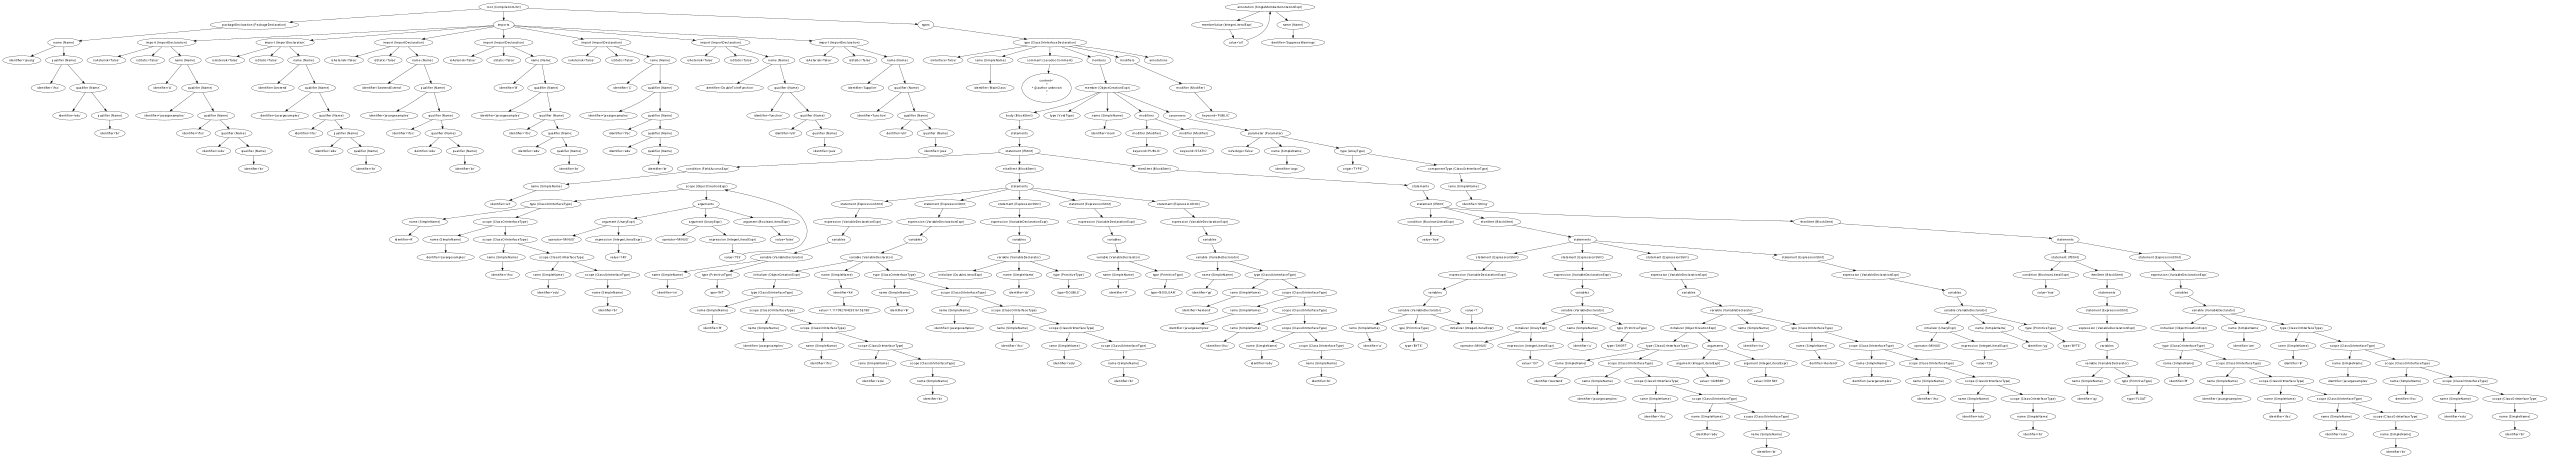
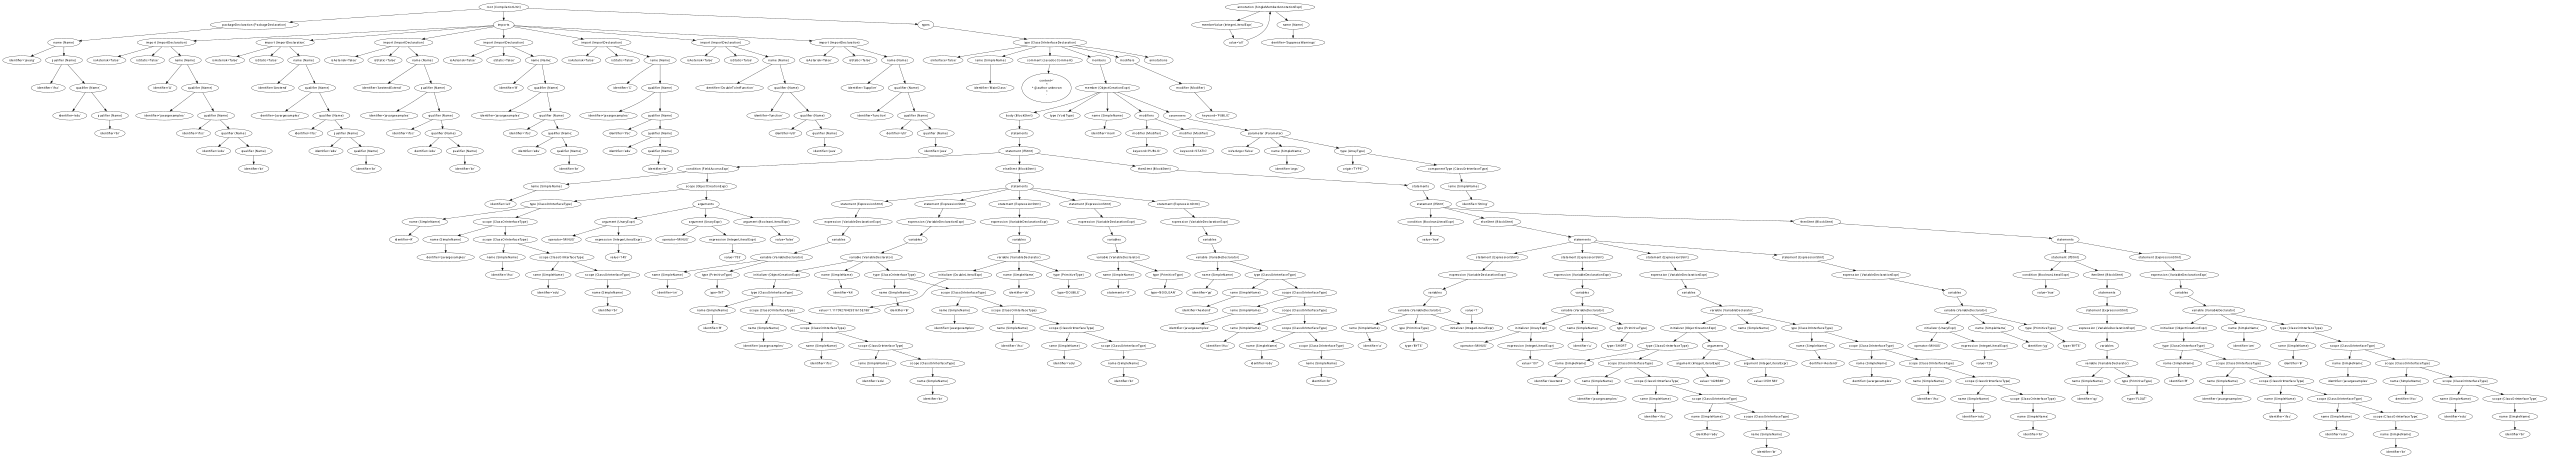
  digraph {
    fontname=Roboto
    node [fontname=Roboto]
    edge [fontname=Roboto]
    n1 [label="root (CompilationUnit)"]
    n2 [label="packageDeclaration (PackageDeclaration)"]
    n3 [label=imports]
    n4 [label=types]
    n5 [label="name (Name)"]
    n6 [label="import (ImportDeclaration)"]
    n7 [label="import (ImportDeclaration)"]
    n8 [label="import (ImportDeclaration)"]
    n9 [label="import (ImportDeclaration)"]
    n10 [label="import (ImportDeclaration)"]
    n11 [label="import (ImportDeclaration)"]
    n12 [label="import (ImportDeclaration)"]
    n13 [label="type (ClassOrInterfaceDeclaration)"]
    n14 [label="identifier='javarg'"]
    n15 [label="qualifier (Name)"]
    n16 [label="identifier='ifsc'"]
    n17 [label="qualifier (Name)"]
    n18 [label="identifier='edu'"]
    n19 [label="qualifier (Name)"]
    n20 [label="identifier='br'"]
    n21 [label="isAsterisk='false'"]
    n22 [label="isStatic='false'"]
    n23 [label="name (Name)"]
    n24 [label="isAsterisk='false'"]
    n25 [label="isStatic='false'"]
    n26 [label="name (Name)"]
    n27 [label="isAsterisk='false'"]
    n28 [label="isStatic='false'"]
    n29 [label="name (Name)"]
    n30 [label="isAsterisk='false'"]
    n31 [label="isStatic='false'"]
    n32 [label="name (Name)"]
    n33 [label="isAsterisk='false'"]
    n34 [label="isStatic='false'"]
    n35 [label="name (Name)"]
    n36 [label="isAsterisk='false'"]
    n37 [label="isStatic='false'"]
    n38 [label="name (Name)"]
    n39 [label="isAsterisk='false'"]
    n40 [label="isStatic='false'"]
    n41 [label="name (Name)"]
    n42 [label="identifier='A'"]
    n43 [label="qualifier (Name)"]
    n44 [label="identifier='javargexamples'"]
    n45 [label="qualifier (Name)"]
    n46 [label="identifier='ifsc'"]
    n47 [label="qualifier (Name)"]
    n48 [label="identifier='edu'"]
    n49 [label="qualifier (Name)"]
    n50 [label="identifier='br'"]
    n51 [label="identifier='Aextend'"]
    n52 [label="qualifier (Name)"]
    n53 [label="identifier='javargexamples'"]
    n54 [label="qualifier (Name)"]
    n55 [label="identifier='ifsc'"]
    n56 [label="qualifier (Name)"]
    n57 [label="identifier='edu'"]
    n58 [label="qualifier (Name)"]
    n59 [label="identifier='br'"]
    n60 [label="identifier='AextendExtend'"]
    n61 [label="qualifier (Name)"]
    n62 [label="identifier='javargexamples'"]
    n63 [label="qualifier (Name)"]
    n64 [label="identifier='ifsc'"]
    n65 [label="qualifier (Name)"]
    n66 [label="identifier='edu'"]
    n67 [label="qualifier (Name)"]
    n68 [label="identifier='br'"]
    n69 [label="identifier='B'"]
    n70 [label="qualifier (Name)"]
    n71 [label="identifier='javargexamples'"]
    n72 [label="qualifier (Name)"]
    n73 [label="identifier='ifsc'"]
    n74 [label="qualifier (Name)"]
    n75 [label="identifier='edu'"]
    n76 [label="qualifier (Name)"]
    n77 [label="identifier='br'"]
    n78 [label="identifier='C'"]
    n79 [label="qualifier (Name)"]
    n80 [label="identifier='javargexamples'"]
    n81 [label="qualifier (Name)"]
    n82 [label="identifier='ifsc'"]
    n83 [label="qualifier (Name)"]
    n84 [label="identifier='edu'"]
    n85 [label="qualifier (Name)"]
    n86 [label="identifier='br'"]
    n87 [label="identifier='DoubleToIntFunction'"]
    n88 [label="qualifier (Name)"]
    n89 [label="identifier='function'"]
    n90 [label="qualifier (Name)"]
    n91 [label="identifier='util'"]
    n92 [label="qualifier (Name)"]
    n93 [label="identifier='java'"]
    n94 [label="identifier='Supplier'"]
    n95 [label="qualifier (Name)"]
    n96 [label="identifier='function'"]
    n97 [label="qualifier (Name)"]
    n98 [label="identifier='util'"]
    n99 [label="qualifier (Name)"]
    n100 [label="identifier='java'"]
    n101 [label="isInterface='false'"]
    n102 [label="name (SimpleName)"]
    n103 [label="comment (JavadocComment)"]
    n104 [label=members]
    n105 [label=modifiers]
    n106 [label=annotations]
    n107 [label="identifier='MainClass'"]
    n108 [label="content='\n *\n * @author unknown\n *\n '"]
    n109 [label="member (ObjectCreationExpr)"]
    n110 [label="modifier (Modifier)"]
    n111 [label="body (BlockStmt)"]
    n112 [label="type (VoidType)"]
    n113 [label="name (SimpleName)"]
    n114 [label=modifiers]
    n115 [label=parameters]
    n116 [label=statements]
    n117 [label="identifier='main'"]
    n118 [label="modifier (Modifier)"]
    n119 [label="modifier (Modifier)"]
    n120 [label="parameter (Parameter)"]
    n121 [label="statement (IfStmt)"]
    n122 [label="condition (FieldAccessExpr)"]
    n123 [label="elseStmt (BlockStmt)"]
    n124 [label="thenStmt (BlockStmt)"]
    n125 [label="name (SimpleName)"]
    n126 [label="scope (ObjectCreationExpr)"]
    n127 [label=statements]
    n128 [label=statements]
    n129 [label="identifier='a3'"]
    n130 [label="type (ClassOrInterfaceType)"]
    n131 [label=arguments]
    n132 [label="name (SimpleName)"]
    n133 [label="scope (ClassOrInterfaceType)"]
    n134 [label="argument (UnaryExpr)"]
    n135 [label="argument (UnaryExpr)"]
    n136 [label="argument (BooleanLiteralExpr)"]
    n137 [label="identifier='A'"]
    n138 [label="name (SimpleName)"]
    n139 [label="scope (ClassOrInterfaceType)"]
    n140 [label="identifier='javargexamples'"]
    n141 [label="name (SimpleName)"]
    n142 [label="scope (ClassOrInterfaceType)"]
    n143 [label="identifier='ifsc'"]
    n144 [label="name (SimpleName)"]
    n145 [label="scope (ClassOrInterfaceType)"]
    n146 [label="identifier='edu'"]
    n147 [label="name (SimpleName)"]
    n148 [label="identifier='br'"]
    n149 [label="operator='MINUS'"]
    n150 [label="expression (IntegerLiteralExpr)"]
    n151 [label="operator='MINUS'"]
    n152 [label="expression (IntegerLiteralExpr)"]
    n153 [label="value='false'"]
    n154 [label="value='145'"]
    n155 [label="value='753'"]
    n156 [label="statement (ExpressionStmt)"]
    n157 [label="statement (ExpressionStmt)"]
    n158 [label="statement (ExpressionStmt)"]
    n159 [label="statement (ExpressionStmt)"]
    n160 [label="statement (ExpressionStmt)"]
    n161 [label="expression (VariableDeclarationExpr)"]
    n162 [label="expression (VariableDeclarationExpr)"]
    n163 [label="expression (VariableDeclarationExpr)"]
    n164 [label="expression (VariableDeclarationExpr)"]
    n165 [label="expression (VariableDeclarationExpr)"]
    n166 [label=variables]
    n167 [label="variable (VariableDeclarator)"]
    n168 [label="name (SimpleName)"]
    n169 [label="type (PrimitiveType)"]
    n170 [label="identifier='xn'"]
    n171 [label="type='INT'"]
    n172 [label=variables]
    n173 [label="variable (VariableDeclarator)"]
    n174 [label="initializer (ObjectCreationExpr)"]
    n175 [label="name (SimpleName)"]
    n176 [label="type (ClassOrInterfaceType)"]
    n177 [label="type (ClassOrInterfaceType)"]
    n178 [label="identifier='kh'"]
    n179 [label="name (SimpleName)"]
    n180 [label="scope (ClassOrInterfaceType)"]
    n181 [label="name (SimpleName)"]
    n182 [label="scope (ClassOrInterfaceType)"]
    n183 [label="identifier='B'"]
    n184 [label="name (SimpleName)"]
    n185 [label="scope (ClassOrInterfaceType)"]
    n186 [label="identifier='javargexamples'"]
    n187 [label="name (SimpleName)"]
    n188 [label="scope (ClassOrInterfaceType)"]
    n189 [label="identifier='ifsc'"]
    n190 [label="name (SimpleName)"]
    n191 [label="scope (ClassOrInterfaceType)"]
    n192 [label="identifier='edu'"]
    n193 [label="name (SimpleName)"]
    n194 [label="identifier='br'"]
    n195 [label="identifier='B'"]
    n196 [label="name (SimpleName)"]
    n197 [label="scope (ClassOrInterfaceType)"]
    n198 [label="identifier='javargexamples'"]
    n199 [label="name (SimpleName)"]
    n200 [label="scope (ClassOrInterfaceType)"]
    n201 [label="identifier='ifsc'"]
    n202 [label="name (SimpleName)"]
    n203 [label="scope (ClassOrInterfaceType)"]
    n204 [label="identifier='edu'"]
    n205 [label="name (SimpleName)"]
    n206 [label="identifier='br'"]
    n207 [label=variables]
    n208 [label="variable (VariableDeclarator)"]
    n209 [label="initializer (DoubleLiteralExpr)"]
    n210 [label="name (SimpleName)"]
    n211 [label="type (PrimitiveType)"]
    n212 [label="value='1.1170927842351615E188'"]
    n213 [label="identifier='cb'"]
    n214 [label="type='DOUBLE'"]
    n215 [label=variables]
    n216 [label="variable (VariableDeclarator)"]
    n217 [label="name (SimpleName)"]
    n218 [label="type (PrimitiveType)"]
-   n219 [label="identifier='lf'"]
+   n219 [label="statements='lf'"]
    n220 [label="type='BOOLEAN'"]
    n221 [label=variables]
    n222 [label="variable (VariableDeclarator)"]
    n223 [label="name (SimpleName)"]
    n224 [label="type (ClassOrInterfaceType)"]
    n225 [label="identifier='yp'"]
    n226 [label="name (SimpleName)"]
    n227 [label="scope (ClassOrInterfaceType)"]
    n228 [label="identifier='Aextend'"]
    n229 [label="name (SimpleName)"]
    n230 [label="scope (ClassOrInterfaceType)"]
    n231 [label="identifier='javargexamples'"]
    n232 [label="name (SimpleName)"]
    n233 [label="scope (ClassOrInterfaceType)"]
    n234 [label="identifier='ifsc'"]
    n235 [label="name (SimpleName)"]
    n236 [label="scope (ClassOrInterfaceType)"]
    n237 [label="identifier='edu'"]
    n238 [label="name (SimpleName)"]
    n239 [label="identifier='br'"]
    n240 [label="statement (IfStmt)"]
    n241 [label="condition (BooleanLiteralExpr)"]
    n242 [label="elseStmt (BlockStmt)"]
    n243 [label="thenStmt (BlockStmt)"]
    n244 [label="value='true'"]
    n245 [label=statements]
    n246 [label=statements]
    n247 [label="statement (ExpressionStmt)"]
    n248 [label="statement (ExpressionStmt)"]
    n249 [label="statement (ExpressionStmt)"]
    n250 [label="statement (ExpressionStmt)"]
    n251 [label="expression (VariableDeclarationExpr)"]
    n252 [label="expression (VariableDeclarationExpr)"]
    n253 [label="expression (VariableDeclarationExpr)"]
    n254 [label="expression (VariableDeclarationExpr)"]
    n255 [label=variables]
    n256 [label="variable (VariableDeclarator)"]
    n257 [label="initializer (IntegerLiteralExpr)"]
    n258 [label="name (SimpleName)"]
    n259 [label="type (PrimitiveType)"]
    n260 [label="identifier='a'"]
    n261 [label="type='BYTE'"]
    n262 [label="value='1'"]
    n263 [label=variables]
    n264 [label="variable (VariableDeclarator)"]
    n265 [label="initializer (UnaryExpr)"]
    n266 [label="name (SimpleName)"]
    n267 [label="type (PrimitiveType)"]
    n268 [label="operator='MINUS'"]
    n269 [label="expression (IntegerLiteralExpr)"]
    n270 [label="identifier='u'"]
    n271 [label="type='SHORT'"]
    n272 [label="value='107'"]
    n273 [label=variables]
    n274 [label="variable (VariableDeclarator)"]
    n275 [label="initializer (ObjectCreationExpr)"]
    n276 [label="name (SimpleName)"]
    n277 [label="type (ClassOrInterfaceType)"]
    n278 [label="type (ClassOrInterfaceType)"]
    n279 [label=arguments]
-   n280 [label="identifier='na'"]
    n281 [label="name (SimpleName)"]
    n282 [label="scope (ClassOrInterfaceType)"]
    n283 [label="name (SimpleName)"]
    n284 [label="scope (ClassOrInterfaceType)"]
    n285 [label="argument (IntegerLiteralExpr)"]
    n286 [label="argument (IntegerLiteralExpr)"]
    n287 [label="identifier='Aextend'"]
    n288 [label="name (SimpleName)"]
    n289 [label="scope (ClassOrInterfaceType)"]
    n290 [label="identifier='javargexamples'"]
    n291 [label="name (SimpleName)"]
    n292 [label="scope (ClassOrInterfaceType)"]
    n293 [label="identifier='ifsc'"]
    n294 [label="name (SimpleName)"]
    n295 [label="scope (ClassOrInterfaceType)"]
    n296 [label="identifier='edu'"]
    n297 [label="name (SimpleName)"]
    n298 [label="identifier='br'"]
    n299 [label="value='1428588'"]
    n300 [label="value='2591583'"]
    n301 [label="identifier='Aextend'"]
    n302 [label="name (SimpleName)"]
    n303 [label="scope (ClassOrInterfaceType)"]
    n304 [label="identifier='javargexamples'"]
    n305 [label="name (SimpleName)"]
    n306 [label="scope (ClassOrInterfaceType)"]
    n307 [label="identifier='ifsc'"]
    n308 [label="name (SimpleName)"]
    n309 [label="scope (ClassOrInterfaceType)"]
    n310 [label="identifier='edu'"]
    n311 [label="name (SimpleName)"]
    n312 [label="identifier='br'"]
    n313 [label=variables]
    n314 [label="variable (VariableDeclarator)"]
    n315 [label="initializer (UnaryExpr)"]
    n316 [label="name (SimpleName)"]
    n317 [label="type (PrimitiveType)"]
    n318 [label="operator='MINUS'"]
    n319 [label="expression (IntegerLiteralExpr)"]
    n320 [label="identifier='yg'"]
    n321 [label="type='BYTE'"]
    n322 [label="value='128'"]
    n323 [label="statement (IfStmt)"]
    n324 [label="statement (ExpressionStmt)"]
    n325 [label="condition (BooleanLiteralExpr)"]
    n326 [label="thenStmt (BlockStmt)"]
    n327 [label="expression (VariableDeclarationExpr)"]
    n328 [label="value='true'"]
    n329 [label=statements]
    n330 [label="statement (ExpressionStmt)"]
    n331 [label="expression (VariableDeclarationExpr)"]
    n332 [label=variables]
    n333 [label="variable (VariableDeclarator)"]
    n334 [label="name (SimpleName)"]
    n335 [label="type (PrimitiveType)"]
    n336 [label="identifier='qy'"]
    n337 [label="type='FLOAT'"]
    n338 [label=variables]
    n339 [label="variable (VariableDeclarator)"]
    n340 [label="initializer (ObjectCreationExpr)"]
    n341 [label="name (SimpleName)"]
    n342 [label="type (ClassOrInterfaceType)"]
    n343 [label="type (ClassOrInterfaceType)"]
    n344 [label="identifier='am'"]
    n345 [label="name (SimpleName)"]
    n346 [label="scope (ClassOrInterfaceType)"]
    n347 [label="name (SimpleName)"]
    n348 [label="scope (ClassOrInterfaceType)"]
    n349 [label="identifier='B'"]
    n350 [label="name (SimpleName)"]
    n351 [label="scope (ClassOrInterfaceType)"]
    n352 [label="identifier='javargexamples'"]
    n353 [label="name (SimpleName)"]
    n354 [label="scope (ClassOrInterfaceType)"]
    n355 [label="identifier='ifsc'"]
    n356 [label="name (SimpleName)"]
    n357 [label="scope (ClassOrInterfaceType)"]
    n358 [label="identifier='edu'"]
    n359 [label="name (SimpleName)"]
    n360 [label="identifier='br'"]
    n361 [label="identifier='B'"]
    n362 [label="name (SimpleName)"]
    n363 [label="scope (ClassOrInterfaceType)"]
    n364 [label="identifier='javargexamples'"]
    n365 [label="name (SimpleName)"]
    n366 [label="scope (ClassOrInterfaceType)"]
    n367 [label="identifier='ifsc'"]
    n368 [label="name (SimpleName)"]
    n369 [label="scope (ClassOrInterfaceType)"]
    n370 [label="identifier='edu'"]
    n371 [label="name (SimpleName)"]
    n372 [label="identifier='br'"]
    n373 [label="keyword='PUBLIC'"]
    n374 [label="keyword='STATIC'"]
    n375 [label="isVarArgs='false'"]
    n376 [label="name (SimpleName)"]
    n377 [label="type (ArrayType)"]
    n378 [label="identifier='args'"]
    n379 [label="origin='TYPE'"]
    n380 [label="componentType (ClassOrInterfaceType)"]
    n381 [label="name (SimpleName)"]
    n382 [label="identifier='String'"]
    n383 [label="keyword='PUBLIC'"]
    n384 [label="annotation (SingleMemberAnnotationExpr)"]
    n385 [label="memberValue (IntegerLiteralExpr)"]
    n386 [label="name (Name)"]
    n387 [label="value='all'"]
    n388 [label="identifier='SuppressWarnings'"]
    n1 -> n2
    n1 -> n3
    n1 -> n4
    n2 -> n5
    n3 -> n6
    n3 -> n7
    n3 -> n8
    n3 -> n9
    n3 -> n10
    n3 -> n11
    n3 -> n12
    n4 -> n13
    n5 -> n14
    n5 -> n15
    n6 -> n21
    n6 -> n22
    n6 -> n23
    n7 -> n24
    n7 -> n25
    n7 -> n26
    n8 -> n27
    n8 -> n28
    n8 -> n29
    n9 -> n30
    n9 -> n31
    n9 -> n32
    n10 -> n33
    n10 -> n34
    n10 -> n35
    n11 -> n36
    n11 -> n37
    n11 -> n38
    n12 -> n39
    n12 -> n40
    n12 -> n41
    n13 -> n101
    n13 -> n102
    n13 -> n103
    n13 -> n104
    n13 -> n105
    n13 -> n106
    n15 -> n16
    n15 -> n17
    n17 -> n18
    n17 -> n19
    n19 -> n20
    n23 -> n42
    n23 -> n43
    n26 -> n51
    n26 -> n52
    n29 -> n60
    n29 -> n61
    n32 -> n69
    n32 -> n70
    n35 -> n78
    n35 -> n79
    n38 -> n87
    n38 -> n88
    n41 -> n94
    n41 -> n95
    n43 -> n44
    n43 -> n45
    n45 -> n46
    n45 -> n47
    n47 -> n48
    n47 -> n49
    n49 -> n50
    n52 -> n53
    n52 -> n54
    n54 -> n55
    n54 -> n56
    n56 -> n57
    n56 -> n58
    n58 -> n59
    n61 -> n62
    n61 -> n63
    n63 -> n64
    n63 -> n65
    n65 -> n66
    n65 -> n67
    n67 -> n68
    n70 -> n71
    n70 -> n72
    n72 -> n73
    n72 -> n74
    n74 -> n75
    n74 -> n76
    n76 -> n77
    n79 -> n80
    n79 -> n81
    n81 -> n82
    n81 -> n83
    n83 -> n84
    n83 -> n85
    n85 -> n86
    n88 -> n89
    n88 -> n90
    n90 -> n91
    n90 -> n92
    n92 -> n93
    n95 -> n96
    n95 -> n97
    n97 -> n98
    n97 -> n99
    n99 -> n100
    n102 -> n107
    n103 -> n108
    n104 -> n109
    n105 -> n110
    n109 -> n111
    n109 -> n112
    n109 -> n113
    n109 -> n114
    n109 -> n115
    n110 -> n383
    n111 -> n116
    n113 -> n117
    n114 -> n118
    n114 -> n119
    n115 -> n120
    n116 -> n121
    n118 -> n373
    n119 -> n374
    n120 -> n375
    n120 -> n376
    n120 -> n377
    n121 -> n122
    n121 -> n123
    n121 -> n124
    n122 -> n125
-   n155 -> n126
+   n122 -> n126
    n123 -> n127
    n124 -> n128
    n125 -> n129
    n126 -> n130
    n126 -> n131
    n127 -> n156
    n127 -> n157
    n127 -> n158
    n127 -> n159
    n127 -> n160
    n128 -> n240
    n130 -> n132
    n130 -> n133
    n131 -> n134
    n131 -> n135
    n131 -> n136
    n132 -> n137
    n133 -> n138
    n133 -> n139
    n134 -> n149
    n134 -> n150
    n135 -> n151
    n135 -> n152
    n136 -> n153
    n138 -> n140
    n139 -> n141
    n139 -> n142
    n141 -> n143
    n142 -> n144
    n142 -> n145
    n144 -> n146
    n145 -> n147
    n147 -> n148
    n150 -> n154
    n152 -> n155
    n156 -> n161
    n157 -> n162
    n158 -> n163
    n159 -> n164
    n160 -> n165
    n161 -> n166
    n162 -> n172
    n163 -> n207
    n164 -> n215
    n165 -> n221
    n166 -> n167
    n167 -> n168
    n167 -> n169
    n168 -> n170
    n169 -> n171
    n172 -> n173
    n173 -> n174
    n173 -> n175
    n173 -> n176
    n174 -> n177
    n175 -> n178
    n176 -> n179
    n176 -> n180
    n177 -> n181
    n177 -> n182
    n179 -> n195
    n180 -> n196
    n180 -> n197
    n181 -> n183
    n182 -> n184
    n182 -> n185
    n184 -> n186
    n185 -> n187
    n185 -> n188
    n187 -> n189
    n188 -> n190
    n188 -> n191
    n190 -> n192
    n191 -> n193
    n193 -> n194
    n196 -> n198
    n197 -> n199
    n197 -> n200
    n199 -> n201
    n200 -> n202
    n200 -> n203
    n202 -> n204
    n203 -> n205
    n205 -> n206
    n207 -> n208
    n208 -> n209
    n208 -> n210
    n208 -> n211
-   n178 -> n212
+   n209 -> n212
    n210 -> n213
    n211 -> n214
    n215 -> n216
    n216 -> n217
    n216 -> n218
    n217 -> n219
    n218 -> n220
    n221 -> n222
    n222 -> n223
    n222 -> n224
    n223 -> n225
    n224 -> n226
    n224 -> n227
    n226 -> n228
    n227 -> n229
    n227 -> n230
    n229 -> n231
    n230 -> n232
    n230 -> n233
    n232 -> n234
    n233 -> n235
    n233 -> n236
    n235 -> n237
    n236 -> n238
    n238 -> n239
    n240 -> n241
    n240 -> n242
    n240 -> n243
    n241 -> n244
    n242 -> n245
    n243 -> n246
    n245 -> n247
    n245 -> n248
    n245 -> n249
    n245 -> n250
    n246 -> n323
    n246 -> n324
    n247 -> n251
    n248 -> n252
    n249 -> n253
    n250 -> n254
    n251 -> n255
    n252 -> n263
    n253 -> n273
    n254 -> n313
    n255 -> n256
    n256 -> n257
    n256 -> n258
    n256 -> n259
    n258 -> n260
    n259 -> n261
    n262 -> n257
    n263 -> n264
    n264 -> n265
    n264 -> n266
    n264 -> n267
    n265 -> n268
    n265 -> n269
    n266 -> n270
    n267 -> n271
    n269 -> n272
    n273 -> n274
    n274 -> n275
    n274 -> n276
    n274 -> n277
    n275 -> n278
    n275 -> n279
-   n276 -> n280
    n277 -> n281
    n277 -> n282
    n278 -> n283
    n278 -> n284
    n279 -> n285
    n279 -> n286
    n281 -> n301
    n282 -> n302
    n282 -> n303
    n283 -> n287
    n284 -> n288
    n284 -> n289
    n285 -> n299
    n286 -> n300
    n288 -> n290
    n289 -> n291
    n289 -> n292
    n291 -> n293
    n292 -> n294
    n292 -> n295
    n294 -> n296
    n295 -> n297
    n297 -> n298
    n302 -> n304
    n303 -> n305
    n303 -> n306
    n305 -> n307
    n306 -> n308
    n306 -> n309
    n308 -> n310
    n309 -> n311
    n311 -> n312
    n313 -> n314
    n314 -> n315
    n314 -> n316
    n314 -> n317
    n315 -> n318
    n315 -> n319
    n316 -> n320
    n317 -> n321
    n319 -> n322
    n323 -> n325
    n323 -> n326
    n324 -> n327
    n325 -> n328
    n326 -> n329
    n327 -> n338
    n329 -> n330
    n330 -> n331
    n331 -> n332
    n332 -> n333
    n333 -> n334
    n333 -> n335
    n334 -> n336
    n335 -> n337
    n338 -> n339
    n339 -> n340
    n339 -> n341
    n339 -> n342
    n340 -> n343
    n341 -> n344
    n342 -> n345
    n342 -> n346
    n343 -> n347
    n343 -> n348
    n345 -> n361
    n346 -> n362
    n346 -> n363
    n347 -> n349
    n348 -> n350
    n348 -> n351
    n350 -> n352
    n351 -> n353
    n351 -> n354
    n353 -> n355
    n354 -> n356
    n354 -> n357
    n356 -> n358
    n357 -> n359
    n359 -> n360
    n362 -> n364
    n363 -> n365
    n363 -> n366
    n365 -> n367
    n366 -> n368
    n366 -> n369
    n368 -> n370
    n369 -> n371
    n371 -> n372
    n376 -> n378
    n377 -> n379
    n377 -> n380
    n380 -> n381
    n381 -> n382
    n384 -> n385
    n384 -> n386
    n385 -> n387
    n386 -> n388
    n387 -> n384
  }
